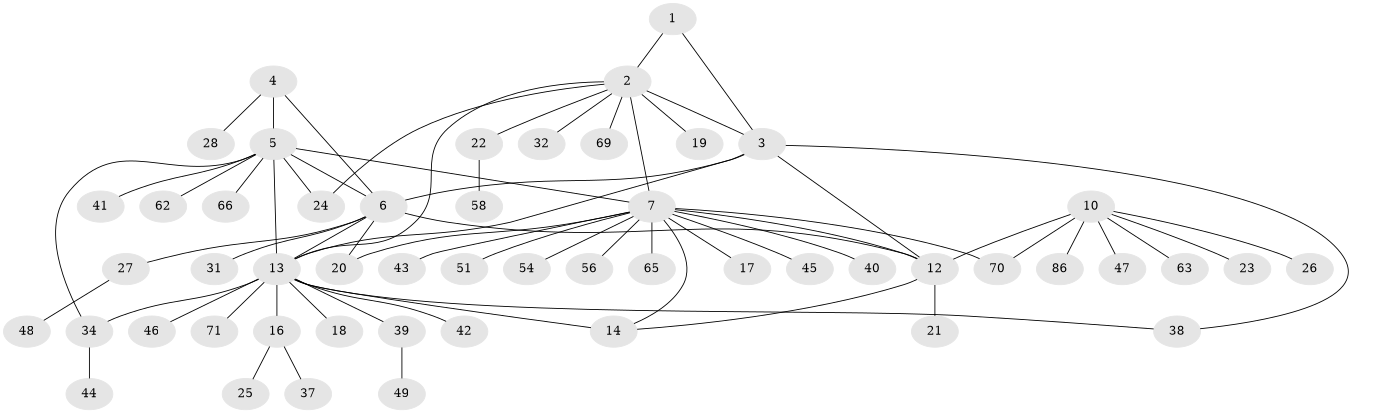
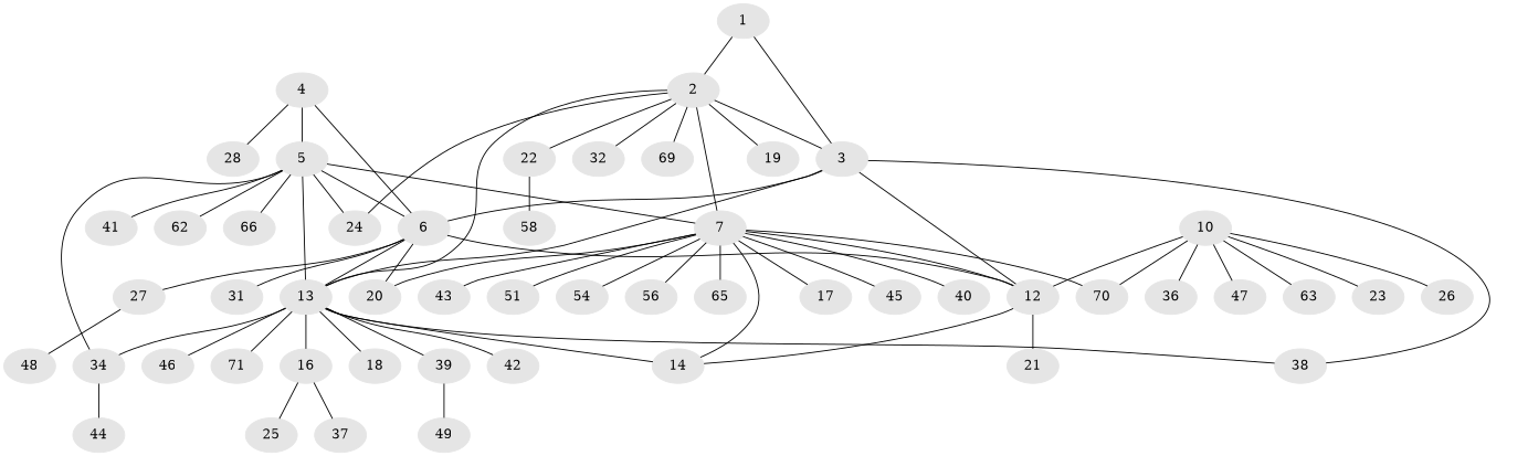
  graph {
    node [color=gray90 style=filled]
    2 [super="+9"]
    3 [super="+45"]
    7 [super="+8"]
    13 [super="+15"]
    19 [super="+53"]
    22 [super="+57"]
    24
    32
    69
    1
    6 [super="+61"]
    12 [super="+30"]
    38
    20
    14
    17
    n17 [label=45]
    40
    43 [super="+59"]
    51
    54
    56 [super="+68"]
    65
    70
    34 [super="+64"]
    16
    18
    39
    42
    46
    71
    58
    27 [super="+33"]
    31
    21
    4 [super="+60"]
    5 [super="+52"]
    28 [super="+50"]
    41
    62
    66
    44
    48
    10 [super="+11"]
    23
    26 [super="+29"]
-   36 [label=86]
+   36
    47
    63
    25 [super="+55"]
    37
    49 [super="+67"]
    2 -- 3
    2 -- 7 [weight=2]
    2 -- 13
    2 -- 19
    2 -- 22
    2 -- 24
    2 -- 32
    2 -- 69
    3 -- 13
    3 -- 6
    3 -- 12
    3 -- 38
    7 -- 12
    7 -- 20
    7 -- 14
    7 -- 17
    7 -- n17
    7 -- 40
    7 -- 43
    7 -- 51
    7 -- 54
    7 -- 56
    7 -- 65
    7 -- 70
    13 -- 38
    13 -- 14 [weight=2]
    13 -- 34
    13 -- 16
    13 -- 18
    13 -- 39
    13 -- 42
    13 -- 46
    13 -- 71
    22 -- 58
    1 -- 2
    1 -- 3
    6 -- 13
    6 -- 12
    6 -- 20
    6 -- 27
    6 -- 31
    12 -- 14
    12 -- 21
    34 -- 44
    16 -- 25
    16 -- 37
    39 -- 49
    27 -- 48
    4 -- 6
    4 -- 5
    4 -- 28
    5 -- 7
    5 -- 13
    5 -- 24
    5 -- 6
    5 -- 34
    5 -- 41
    5 -- 62
    5 -- 66
    10 -- 12 [weight=2]
    10 -- 70
    10 -- 23
    10 -- 26
    10 -- 36
    10 -- 47
    10 -- 63
  }
